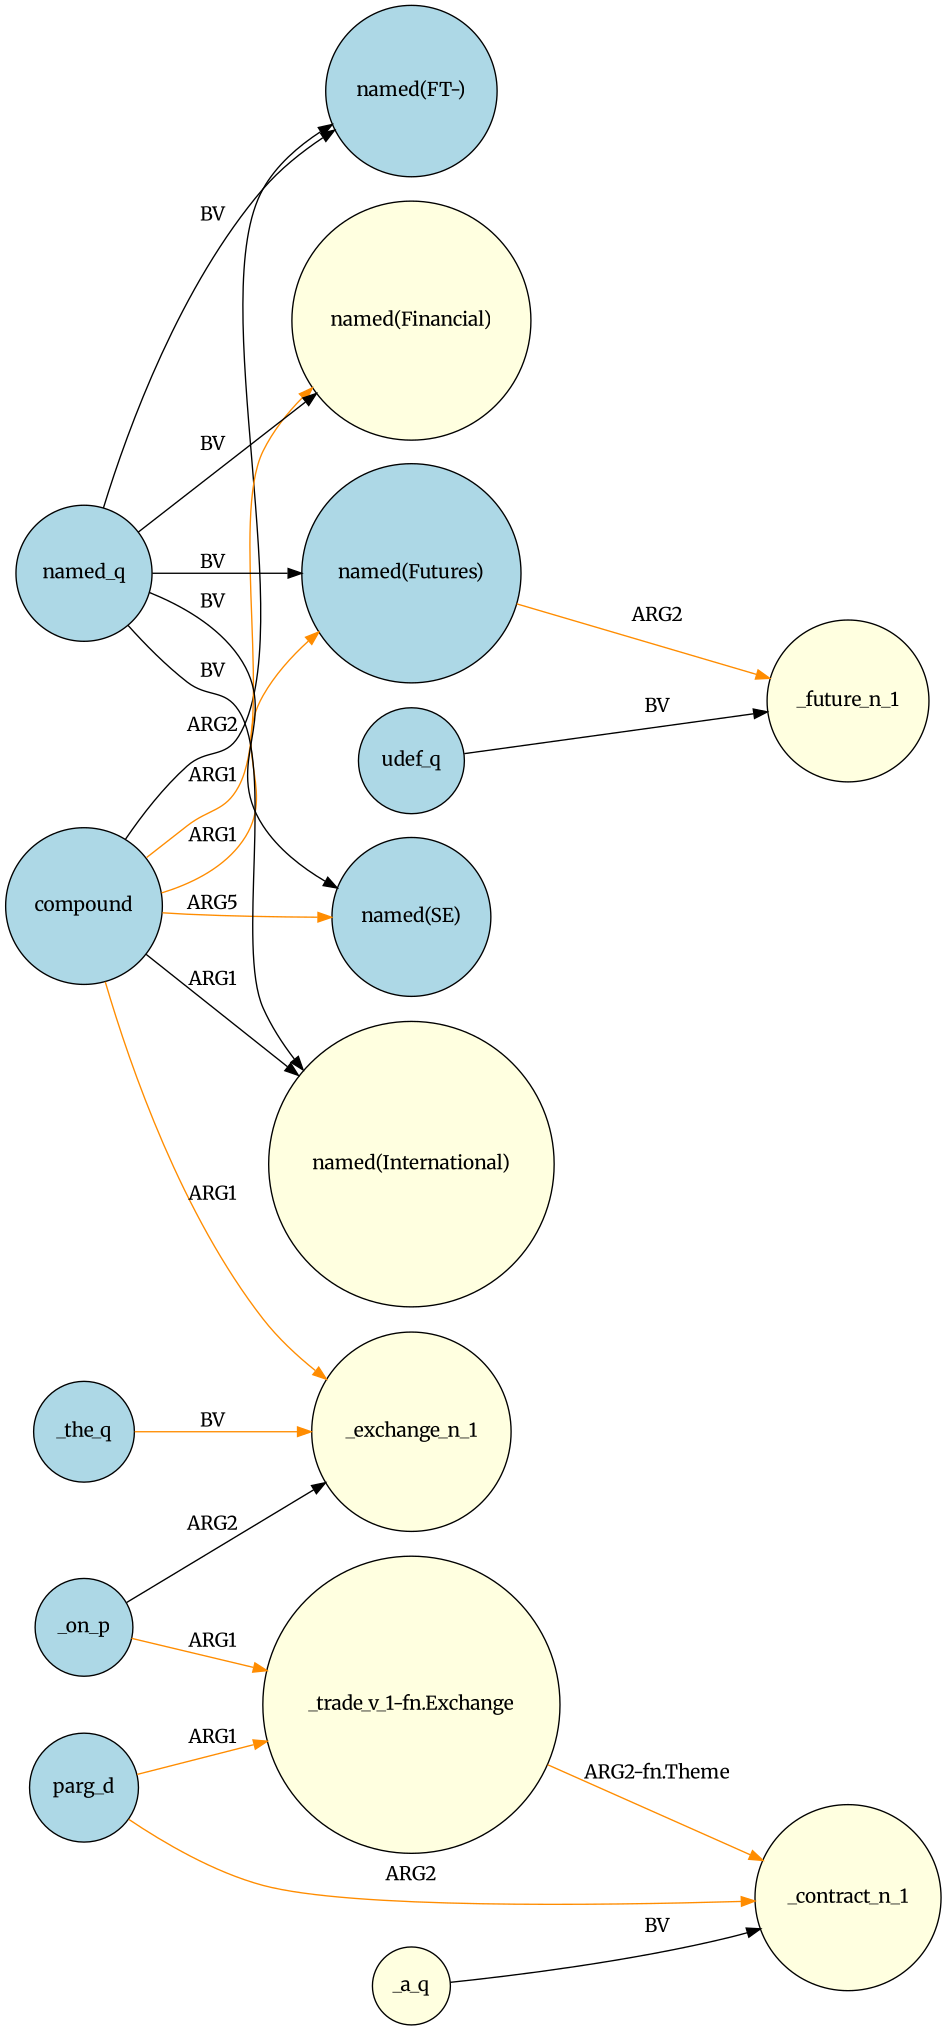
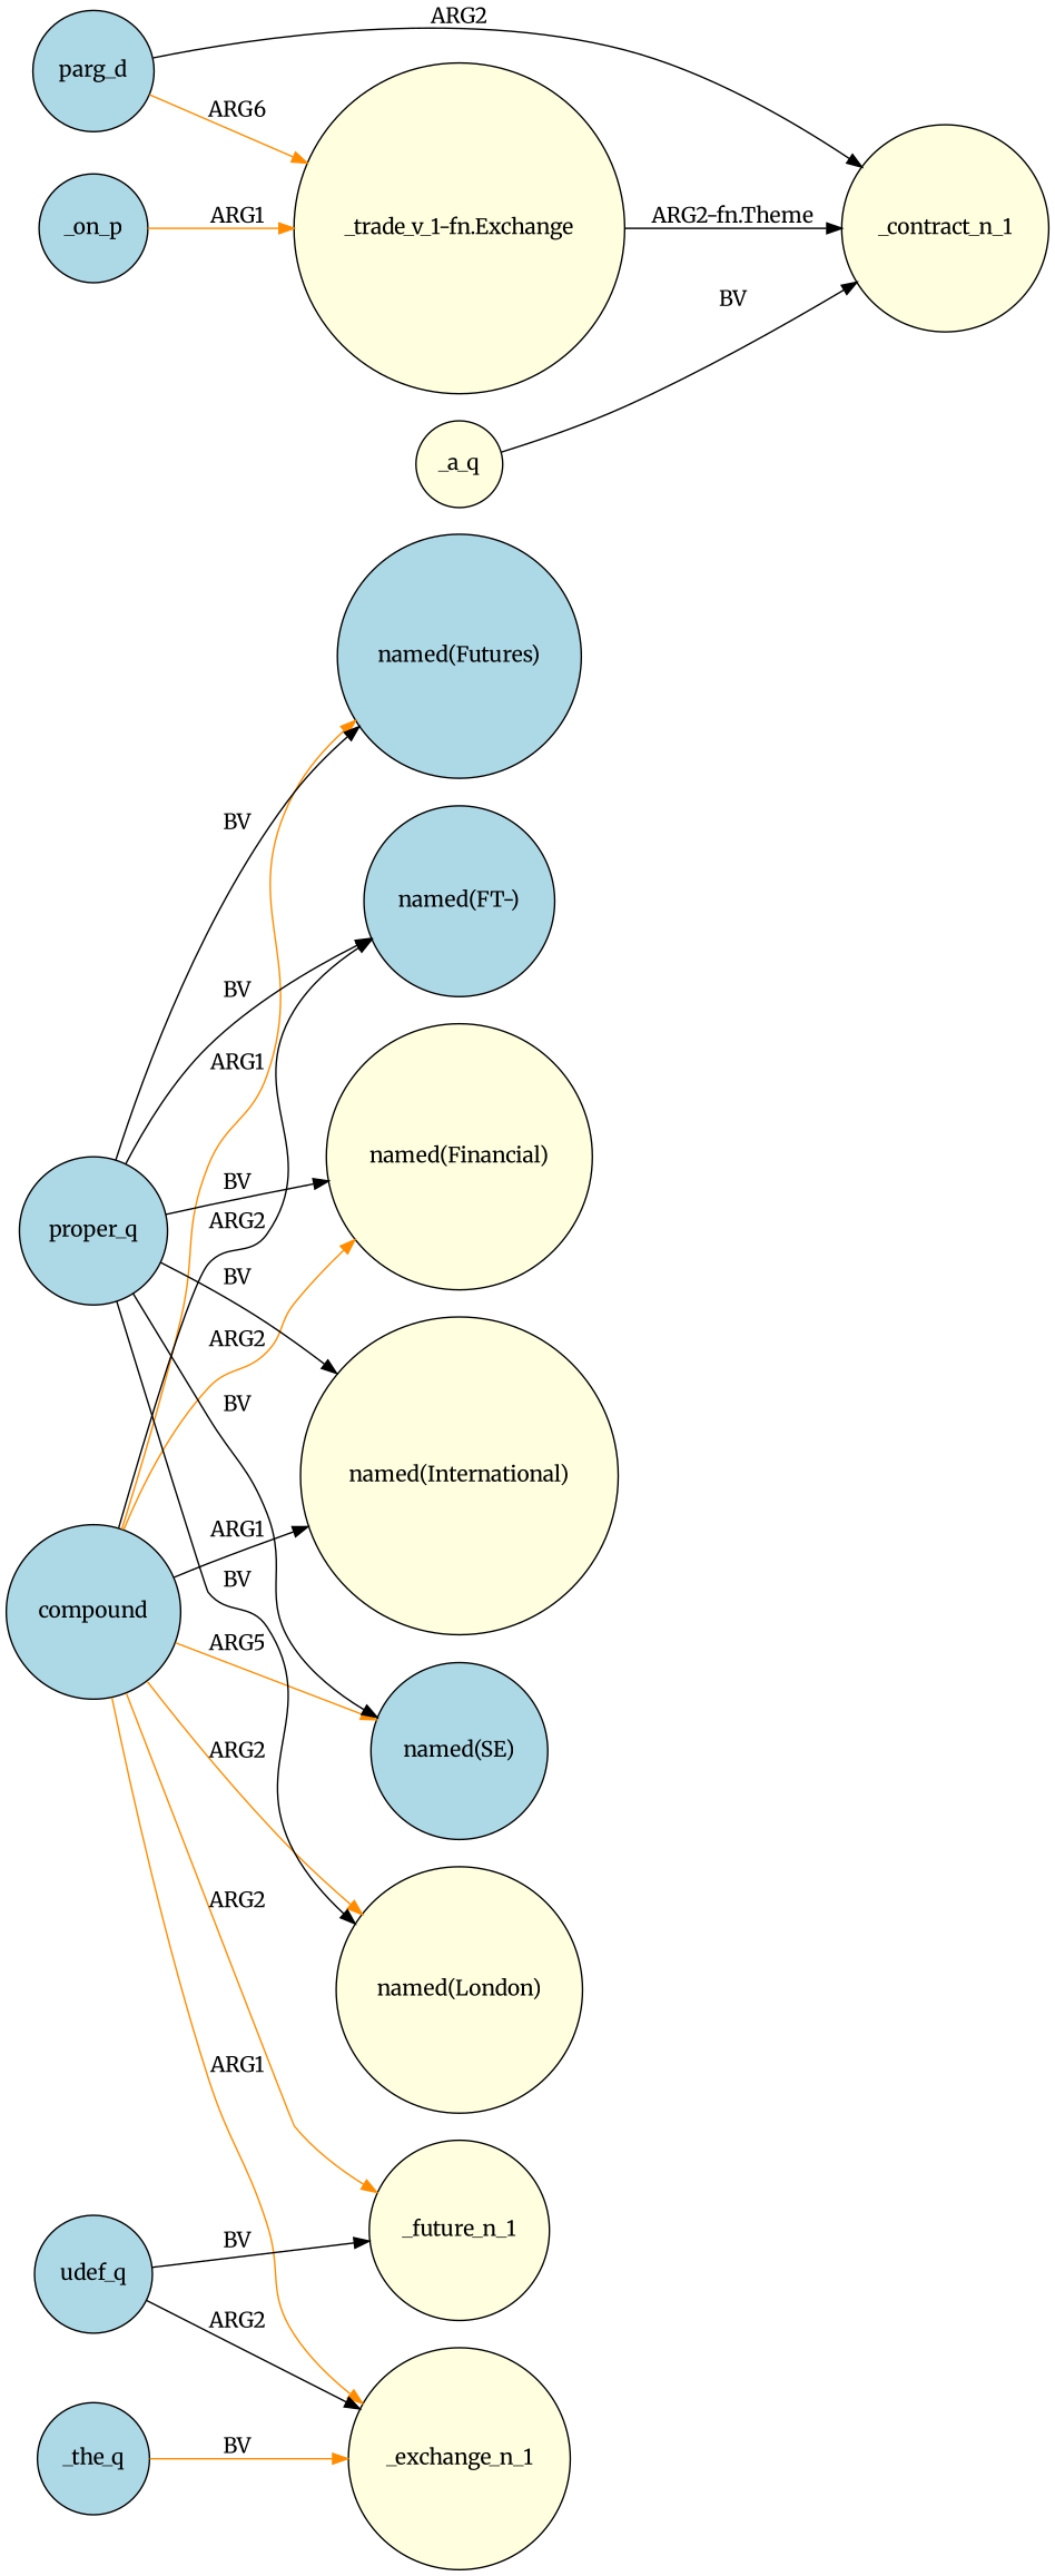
  digraph {
    fontname=Merriweather
    rankdir=LR
    node [fillcolor=lightblue fontname=Merriweather shape=circle style=filled]
    edge [color=black fontname=Merriweather]
    "named(International)" [fillcolor=lightyellow]
    compound
    "named(Futures)"
    "named(FT-)"
    _future_n_1 [fillcolor=lightyellow]
    "named(Financial)" [fillcolor=lightyellow]
    "named(SE)"
    _exchange_n_1 [fillcolor=lightyellow]
+   "named(London)" [fillcolor=lightyellow]
    _contract_n_1 [fillcolor=lightyellow]
-   proper_q [label=named_q]
+   proper_q
    parg_d
    "_trade_v_1-fn.Exchange" [fillcolor=lightyellow]
    _a_q [fillcolor=lightyellow]
    _on_p
    udef_q
    _the_q
    compound -> "named(International)" [label=ARG1]
    compound -> "named(Futures)" [color=darkorange label=ARG1]
    compound -> "named(FT-)" [label=ARG2]
-   "named(Futures)" -> _future_n_1 [color=darkorange label=ARG2]
-   compound -> "named(Financial)" [color=darkorange label=ARG1]
+   compound -> _future_n_1 [color=darkorange label=ARG2]
+   compound -> "named(Financial)" [color=darkorange label=ARG2]
    compound -> "named(SE)" [color=darkorange label=ARG5]
    compound -> _exchange_n_1 [color=darkorange label=ARG1]
+   compound -> "named(London)" [color=darkorange label=ARG2]
    proper_q -> "named(International)" [label=BV]
    proper_q -> "named(Futures)" [label=BV]
    proper_q -> "named(FT-)" [label=BV]
    proper_q -> "named(Financial)" [label=BV]
    proper_q -> "named(SE)" [label=BV]
-   parg_d -> _contract_n_1 [color=darkorange label=ARG2]
-   parg_d -> "_trade_v_1-fn.Exchange" [color=darkorange label=ARG1]
-   "_trade_v_1-fn.Exchange" -> _contract_n_1 [color=darkorange label="ARG2-fn.Theme"]
+   proper_q -> "named(London)" [label=BV]
+   parg_d -> _contract_n_1 [label=ARG2]
+   parg_d -> "_trade_v_1-fn.Exchange" [color=darkorange label=ARG6]
+   "_trade_v_1-fn.Exchange" -> _contract_n_1 [label="ARG2-fn.Theme"]
    _a_q -> _contract_n_1 [label=BV]
-   _on_p -> _exchange_n_1 [label=ARG2]
+   udef_q -> _exchange_n_1 [label=ARG2]
    _on_p -> "_trade_v_1-fn.Exchange" [color=darkorange label=ARG1]
    udef_q -> _future_n_1 [label=BV]
    _the_q -> _exchange_n_1 [color=darkorange label=BV]
  }
